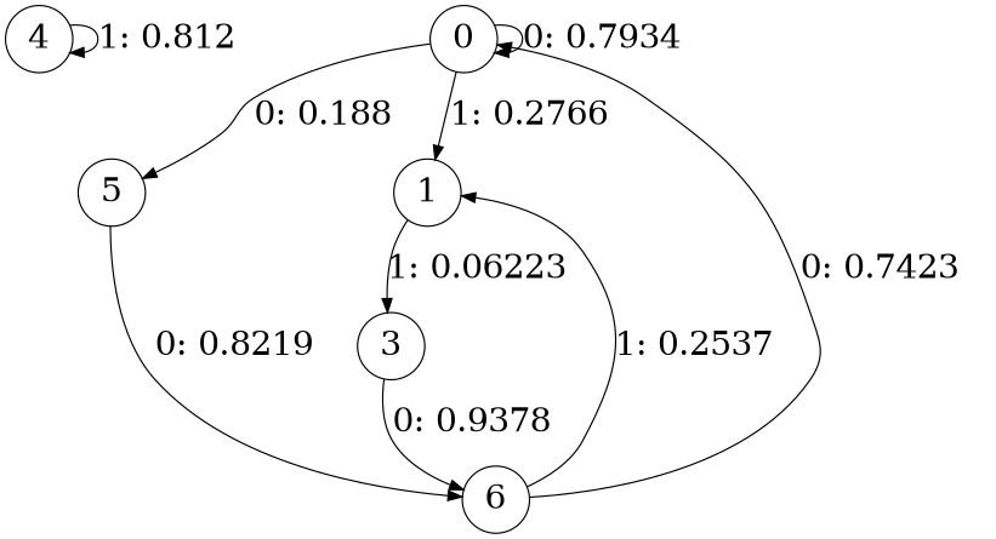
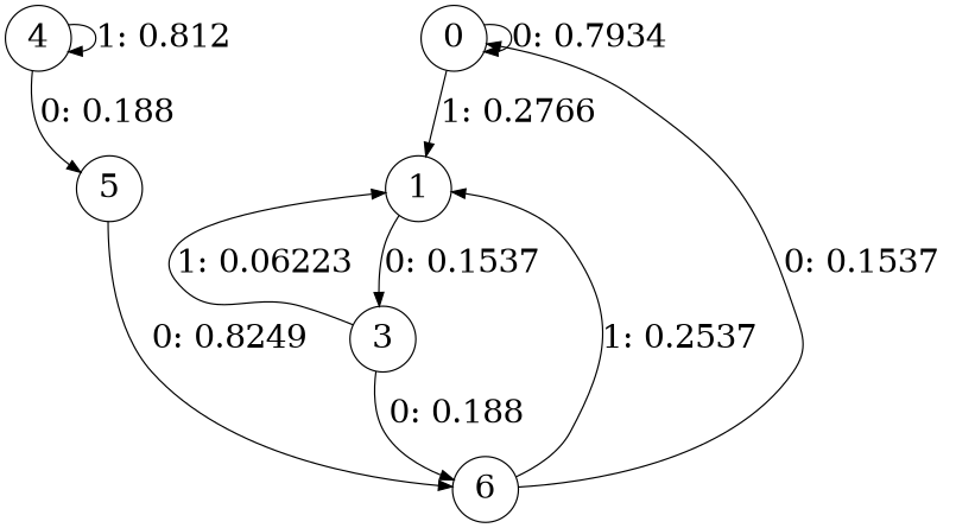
  digraph {
    fontname="DejaVu Serif"
    node [fontname="DejaVu Serif" fontsize=24 shape=circle]
    edge [fontname="DejaVu Serif" fontsize=24]
    0
    1
    3
    6
    5
    4
    0 -> 0 [label="0: 0.7934   "]
    0 -> 1 [label="1: 0.2766   "]
-   1 -> 3 [label="1: 0.06223  "]
-   3 -> 6 [label="0: 0.9378   "]
-   6 -> 0 [label="0: 0.7423   "]
+   1 -> 3 [label="0: 0.1537   "]
+   3 -> 1 [label="1: 0.06223  "]
+   3 -> 6 [label="0: 0.188    "]
+   6 -> 0 [label="0: 0.1537   "]
    6 -> 1 [label="1: 0.2537   "]
-   5 -> 6 [label="0: 0.8219   "]
-   0 -> 5 [label="0: 0.188    "]
+   5 -> 6 [label="0: 0.8249   "]
+   4 -> 5 [label="0: 0.188    "]
    4 -> 4 [label="1: 0.812    "]
  }
